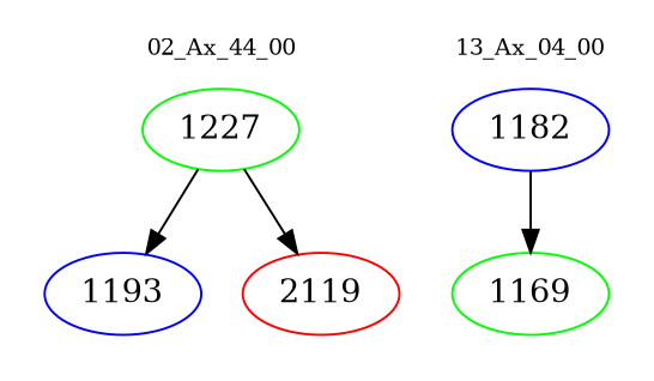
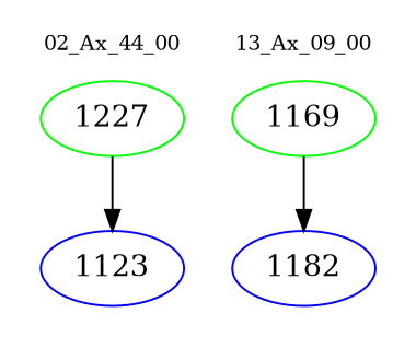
  digraph {
    node [color=green]
    edge [color=black]
    n1 [label=1227]
-   n2 [color=blue label=1193]
-   n3 [color=red label=2119]
+   n2 [color=blue label=1123]
    n4 [label=1169]
    n5 [color=blue label=1182]
    subgraph cluster_1 {
      color=white
      fontsize=10
      label="02_Ax_44_00"
      n1
      n2
-     n3
    }
    subgraph cluster_2 {
      color=white
      fontsize=10
-     label="13_Ax_04_00"
+     label="13_Ax_09_00"
      n4
      n5
    }
    n1 -> n2
-   n1 -> n3
-   n5 -> n4
+   n4 -> n5
  }
